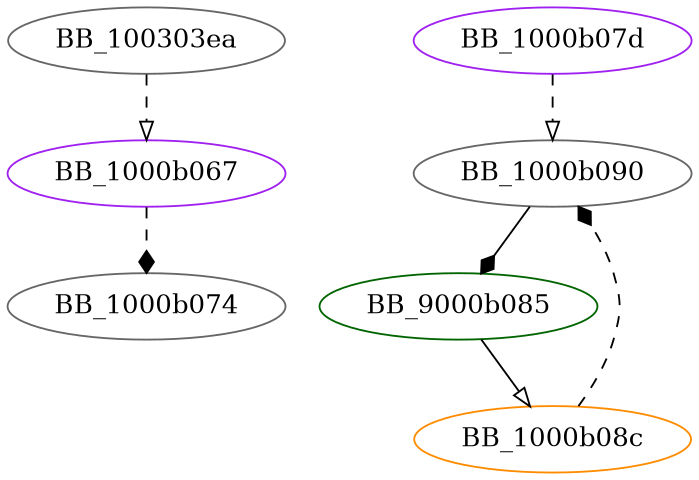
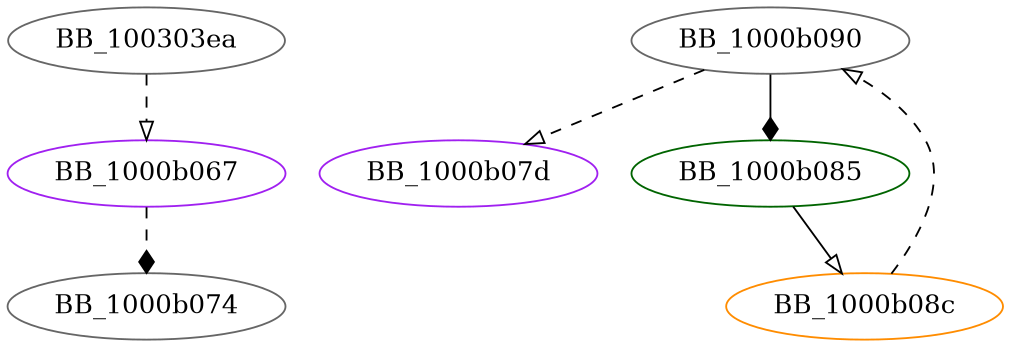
  digraph {
    node [color=gray40]
    edge [arrowhead=onormal style=dashed]
    BB_1000b074
    BB_1000b067 [color=purple]
    BB_1000b090
    BB_1000b07d [color=purple]
-   BB_1000b085 [color=darkgreen label=BB_9000b085]
+   BB_1000b085 [color=darkgreen]
    BB_1000b08c [color=darkorange]
    BB_100303ea
    BB_1000b067 -> BB_1000b074 [arrowhead=diamond]
    BB_1000b090 -> BB_1000b085 [arrowhead=diamond style=solid]
-   BB_1000b07d -> BB_1000b090
+   BB_1000b090 -> BB_1000b07d
    BB_1000b085 -> BB_1000b08c [style=solid]
-   BB_1000b08c -> BB_1000b090 [arrowhead=diamond]
+   BB_1000b08c -> BB_1000b090
    BB_100303ea -> BB_1000b067
  }
